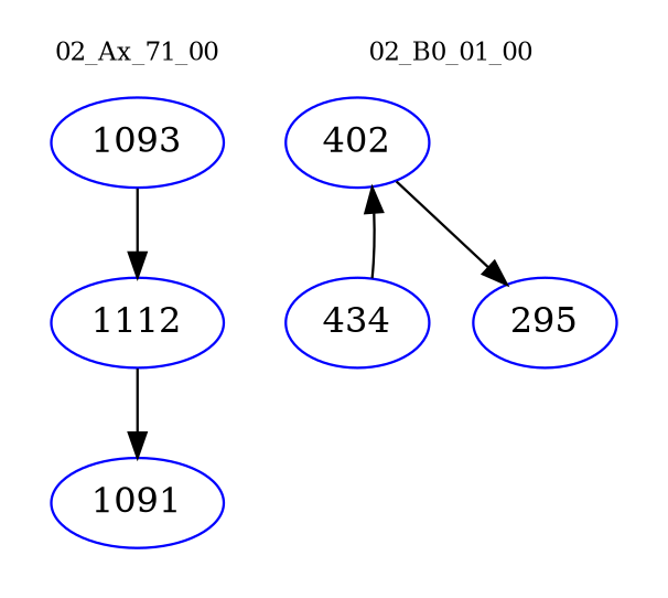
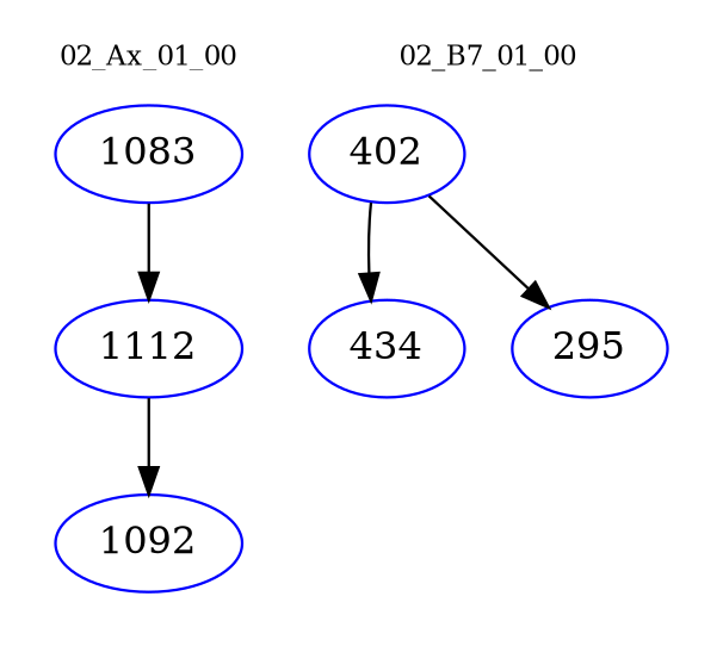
  digraph {
    node [color=blue]
    edge [color=black]
-   n1 [label=1093]
-   n2 [label=1091]
+   n1 [label=1083]
+   n2 [label=1092]
    n3 [label=1112]
    n4 [label=402]
    n5 [label=434]
    n6 [label=295]
    subgraph cluster_1 {
      color=white
      fontsize=10
-     label="02_Ax_71_00"
+     label="02_Ax_01_00"
      n1
      n2
      n3
    }
    subgraph cluster_2 {
      color=white
      fontsize=10
-     label="02_B0_01_00"
+     label="02_B7_01_00"
      n4
      n5
      n6
    }
    n1 -> n3
    n3 -> n2
-   n5 -> n4
+   n4 -> n5
    n4 -> n6
  }
